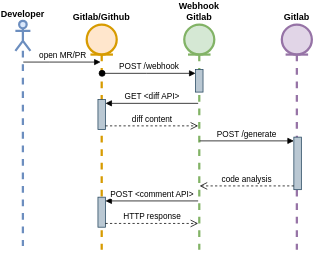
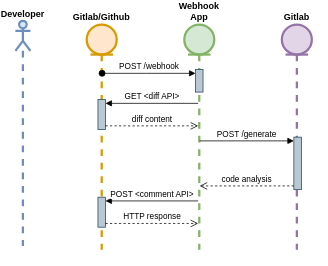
  <mxCell id="0" />
  <mxCell id="1" parent="0" />
  <mxCell id="2" value="Developer" style="shape=umlLifeline;perimeter=lifelinePerimeter;whiteSpace=wrap;html=1;container=1;dropTarget=0;collapsible=0;recursiveResize=0;outlineConnect=0;portConstraint=eastwest;newEdgeStyle={&quot;curved&quot;:0,&quot;rounded&quot;:0};participant=umlActor;verticalAlign=bottom;labelPosition=center;verticalLabelPosition=top;align=center;fillColor=#dae8fc;strokeColor=#6c8ebf;strokeWidth=3;fontStyle=1" parent="1" vertex="1"><mxGeometry x="20" y="20" width="20" height="300" as="geometry" /></mxCell>
  <mxCell id="3" value="Gitlab/Github" style="shape=umlLifeline;perimeter=lifelinePerimeter;whiteSpace=wrap;html=1;container=1;dropTarget=0;collapsible=0;recursiveResize=0;outlineConnect=0;portConstraint=eastwest;newEdgeStyle={&quot;curved&quot;:0,&quot;rounded&quot;:0};participant=umlEntity;labelPosition=center;verticalLabelPosition=top;align=center;verticalAlign=bottom;fillColor=#ffe6cc;strokeColor=#d79b00;strokeWidth=3;fontStyle=1" parent="1" vertex="1"><mxGeometry x="115" y="25" width="40" height="300" as="geometry" /></mxCell>
  <mxCell id="4" value="" style="html=1;points=[[0,0,0,0,5],[0,1,0,0,-5],[1,0,0,0,5],[1,1,0,0,-5]];perimeter=orthogonalPerimeter;outlineConnect=0;targetShapes=umlLifeline;portConstraint=eastwest;newEdgeStyle={&quot;curved&quot;:0,&quot;rounded&quot;:0};fillColor=#bac8d3;strokeColor=#23445d;" parent="3" vertex="1"><mxGeometry x="15" y="100" width="10" height="40" as="geometry" /></mxCell>
  <mxCell id="5" value="" style="html=1;points=[[0,0,0,0,5],[0,1,0,0,-5],[1,0,0,0,5],[1,1,0,0,-5]];perimeter=orthogonalPerimeter;outlineConnect=0;targetShapes=umlLifeline;portConstraint=eastwest;newEdgeStyle={&quot;curved&quot;:0,&quot;rounded&quot;:0};fillColor=#bac8d3;strokeColor=#23445d;" parent="3" vertex="1"><mxGeometry x="15" y="230" width="10" height="40" as="geometry" /></mxCell>
- <mxCell id="6" value="Webhook Gitlab" style="shape=umlLifeline;perimeter=lifelinePerimeter;whiteSpace=wrap;html=1;container=1;dropTarget=0;collapsible=0;recursiveResize=0;outlineConnect=0;portConstraint=eastwest;newEdgeStyle={&quot;curved&quot;:0,&quot;rounded&quot;:0};participant=umlEntity;labelPosition=center;verticalLabelPosition=top;align=center;verticalAlign=bottom;fillColor=#d5e8d4;strokeColor=#82b366;strokeWidth=3;fontStyle=1" parent="1" vertex="1"><mxGeometry x="245" y="25" width="40" height="300" as="geometry" /></mxCell>
+ <mxCell id="6" value="Webhook App" style="shape=umlLifeline;perimeter=lifelinePerimeter;whiteSpace=wrap;html=1;container=1;dropTarget=0;collapsible=0;recursiveResize=0;outlineConnect=0;portConstraint=eastwest;newEdgeStyle={&quot;curved&quot;:0,&quot;rounded&quot;:0};participant=umlEntity;labelPosition=center;verticalLabelPosition=top;align=center;verticalAlign=bottom;fillColor=#d5e8d4;strokeColor=#82b366;strokeWidth=3;fontStyle=1" parent="1" vertex="1"><mxGeometry x="245" y="25" width="40" height="300" as="geometry" /></mxCell>
  <mxCell id="7" value="" style="html=1;points=[[0,0,0,0,5],[0,1,0,0,-5],[1,0,0,0,5],[1,1,0,0,-5]];perimeter=orthogonalPerimeter;outlineConnect=0;targetShapes=umlLifeline;portConstraint=eastwest;newEdgeStyle={&quot;curved&quot;:0,&quot;rounded&quot;:0};fillColor=#bac8d3;strokeColor=#23445d;" parent="6" vertex="1"><mxGeometry x="15" y="60" width="10" height="30" as="geometry" /></mxCell>
  <mxCell id="8" value="Gitlab" style="shape=umlLifeline;perimeter=lifelinePerimeter;whiteSpace=wrap;html=1;container=1;dropTarget=0;collapsible=0;recursiveResize=0;outlineConnect=0;portConstraint=eastwest;newEdgeStyle={&quot;curved&quot;:0,&quot;rounded&quot;:0};participant=umlEntity;labelPosition=center;verticalLabelPosition=top;align=center;verticalAlign=bottom;fillColor=#e1d5e7;strokeColor=#9673a6;strokeWidth=3;fontStyle=1" parent="1" vertex="1"><mxGeometry x="375" y="25" width="40" height="300" as="geometry" /></mxCell>
  <mxCell id="9" value="" style="html=1;points=[[0,0,0,0,5],[0,1,0,0,-5],[1,0,0,0,5],[1,1,0,0,-5]];perimeter=orthogonalPerimeter;outlineConnect=0;targetShapes=umlLifeline;portConstraint=eastwest;newEdgeStyle={&quot;curved&quot;:0,&quot;rounded&quot;:0};fillColor=#bac8d3;strokeColor=#23445d;" parent="8" vertex="1"><mxGeometry x="16" y="150" width="10" height="70" as="geometry" /></mxCell>
- <mxCell id="10" value="open MR/PR" style="html=1;verticalAlign=bottom;endArrow=block;curved=0;rounded=0;" parent="1" source="2" target="3" edge="1"><mxGeometry width="80" relative="1" as="geometry"><mxPoint x="15" y="75" as="sourcePoint" /><mxPoint x="95" y="75" as="targetPoint" /><Array as="points"><mxPoint x="65" y="75" /></Array></mxGeometry></mxCell>
  <mxCell id="11" value="POST /webhook" style="html=1;verticalAlign=bottom;startArrow=oval;endArrow=block;startSize=8;curved=0;rounded=0;entryX=0;entryY=0;entryDx=0;entryDy=5;" parent="1" source="3" target="7" edge="1"><mxGeometry relative="1" as="geometry"><mxPoint x="275" y="260" as="sourcePoint" /><Array as="points"><mxPoint x="195" y="90" /></Array></mxGeometry></mxCell>
  <mxCell id="12" value="GET &amp;lt;diff API&amp;gt;" style="html=1;verticalAlign=bottom;endArrow=block;curved=0;rounded=0;entryX=1;entryY=0;entryDx=0;entryDy=5;" parent="1" target="4" edge="1"><mxGeometry relative="1" as="geometry"><mxPoint x="263.5" y="130" as="sourcePoint" /></mxGeometry></mxCell>
  <mxCell id="13" value="diff content" style="html=1;verticalAlign=bottom;endArrow=open;dashed=1;endSize=8;curved=0;rounded=0;exitX=1;exitY=1;exitDx=0;exitDy=-5;" parent="1" source="4" edge="1"><mxGeometry relative="1" as="geometry"><mxPoint x="263.5" y="160" as="targetPoint" /></mxGeometry></mxCell>
  <mxCell id="14" value="POST /generate" style="html=1;verticalAlign=bottom;endArrow=block;curved=0;rounded=0;entryX=0;entryY=0;entryDx=0;entryDy=5;" parent="1" target="9" edge="1"><mxGeometry x="-0.004" relative="1" as="geometry"><mxPoint x="265.5" y="180" as="sourcePoint" /><mxPoint as="offset" /></mxGeometry></mxCell>
  <mxCell id="15" value="code analysis" style="html=1;verticalAlign=bottom;endArrow=open;dashed=1;endSize=8;curved=0;rounded=0;exitX=0;exitY=1;exitDx=0;exitDy=-5;" parent="1" source="9" edge="1"><mxGeometry relative="1" as="geometry"><mxPoint x="265.5" y="240" as="targetPoint" /></mxGeometry></mxCell>
  <mxCell id="16" value="HTTP response" style="html=1;verticalAlign=bottom;endArrow=open;dashed=1;endSize=8;curved=0;rounded=0;exitX=1;exitY=1;exitDx=0;exitDy=-5;" parent="1" source="5" target="6" edge="1"><mxGeometry relative="1" as="geometry"><mxPoint x="263.5" y="300" as="targetPoint" /><Array as="points"><mxPoint x="205" y="290" /></Array></mxGeometry></mxCell>
  <mxCell id="17" value="POST &amp;lt;comment API&amp;gt;" style="html=1;verticalAlign=bottom;endArrow=block;curved=0;rounded=0;entryX=1;entryY=0;entryDx=0;entryDy=5;" parent="1" target="5" edge="1"><mxGeometry relative="1" as="geometry"><mxPoint x="263.5" y="260" as="sourcePoint" /></mxGeometry></mxCell>
